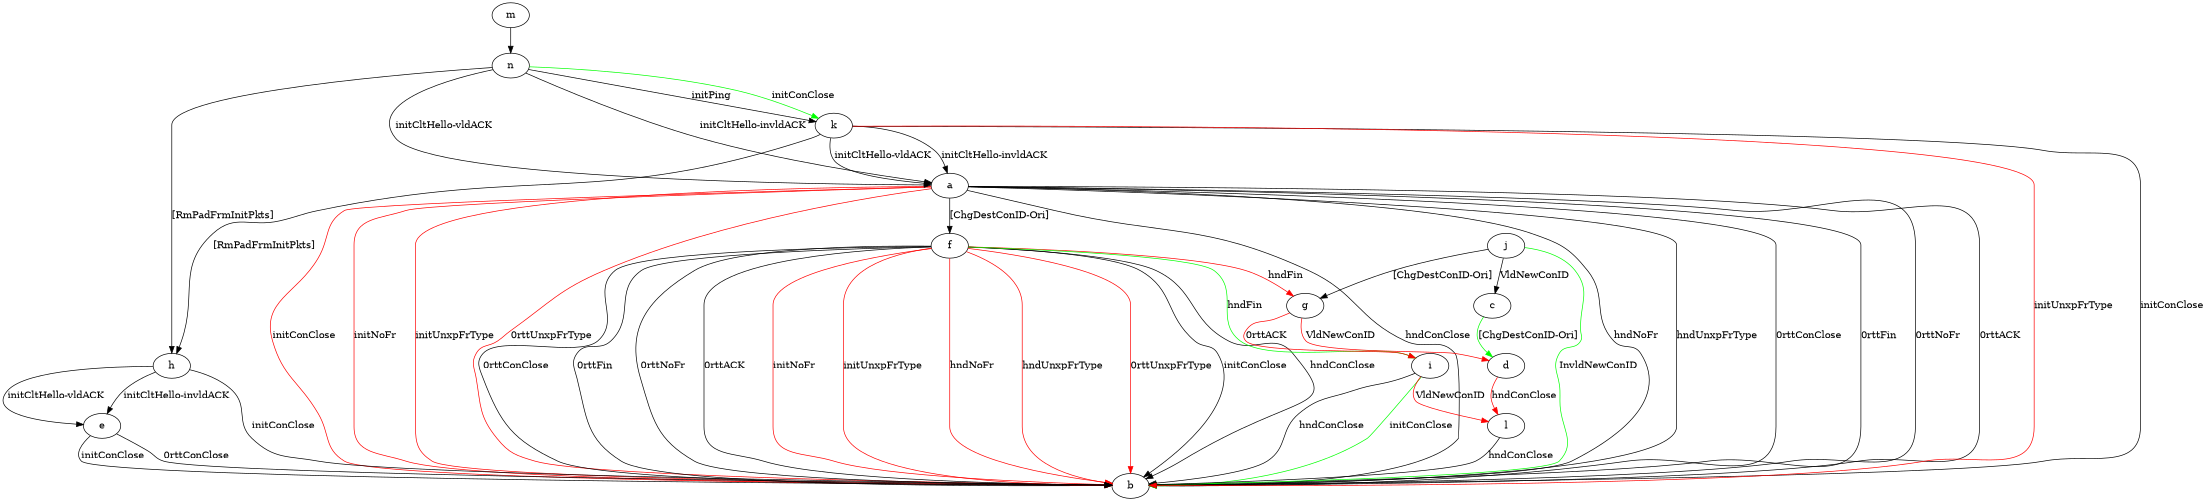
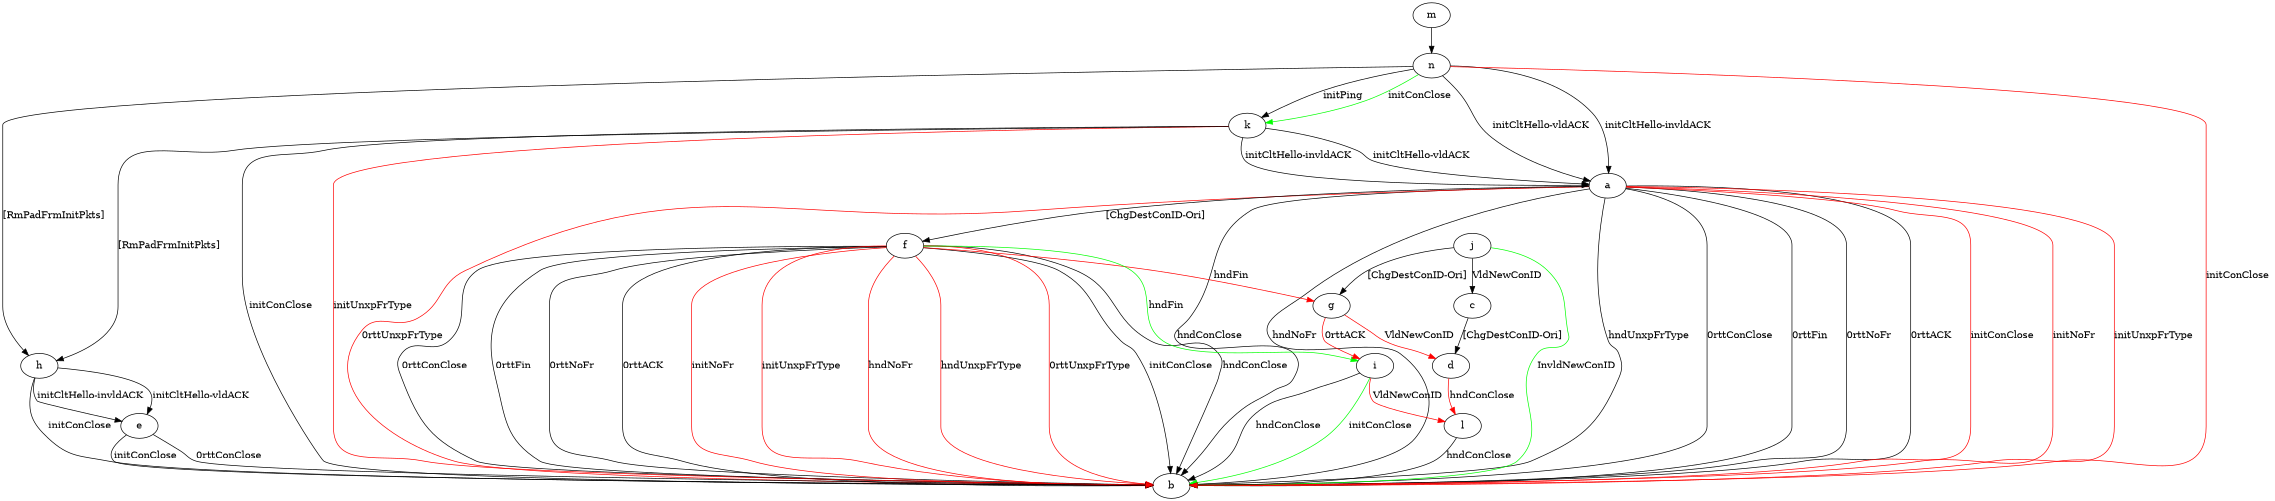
  digraph {
    a
    b
    f
    g
    i
    j
    c
    d
    l
    e
    h
    k
    m
    n
    a -> b [label="hndConClose "]
    a -> b [label="hndNoFr "]
    a -> b [label="hndUnxpFrType "]
    a -> b [label="0rttConClose "]
    a -> b [label="0rttFin "]
    a -> b [label="0rttNoFr "]
    a -> b [label="0rttACK "]
    a -> b [color=red label="initConClose "]
    a -> b [color=red label="initNoFr "]
    a -> b [color=red label="initUnxpFrType "]
    a -> b [color=red label="0rttUnxpFrType "]
    a -> f [label="[ChgDestConID-Ori] "]
    f -> b [label="initConClose "]
    f -> b [label="hndConClose "]
    f -> b [label="0rttConClose "]
    f -> b [label="0rttFin "]
    f -> b [label="0rttNoFr "]
    f -> b [label="0rttACK "]
    f -> b [color=red label="initNoFr "]
    f -> b [color=red label="initUnxpFrType "]
    f -> b [color=red label="hndNoFr "]
    f -> b [color=red label="hndUnxpFrType "]
    f -> b [color=red label="0rttUnxpFrType "]
    f -> g [color=red label="hndFin "]
    f -> i [color=green label="hndFin "]
    g -> i [color=red label="0rttACK "]
    g -> d [color=red label="VldNewConID "]
    i -> b [label="hndConClose "]
    i -> b [color=green label="initConClose "]
    i -> l [color=red label="VldNewConID "]
    j -> b [color=green label="InvldNewConID "]
    j -> g [label="[ChgDestConID-Ori] "]
    j -> c [label="VldNewConID "]
-   c -> d [label="[ChgDestConID-Ori] " color=green]
+   c -> d [label="[ChgDestConID-Ori] "]
    d -> l [color=red label="hndConClose "]
    l -> b [label="hndConClose "]
    e -> b [label="initConClose "]
    e -> b [label="0rttConClose "]
    h -> b [label="initConClose "]
    h -> e [label="initCltHello-vldACK "]
    h -> e [label="initCltHello-invldACK "]
    k -> a [label="initCltHello-vldACK "]
    k -> a [label="initCltHello-invldACK "]
    k -> b [label="initConClose "]
    k -> b [color=red label="initUnxpFrType "]
    k -> h [color=black label="[RmPadFrmInitPkts] "]
    m -> n
    n -> a [label="initCltHello-vldACK "]
    n -> a [label="initCltHello-invldACK "]
+   n -> b [color=red label="initConClose "]
    n -> h [label="[RmPadFrmInitPkts] "]
    n -> k [label="initPing "]
    n -> k [color=green label="initConClose "]
  }
